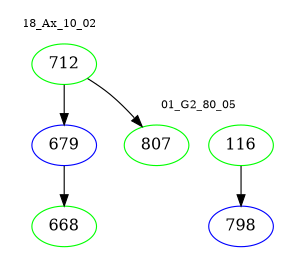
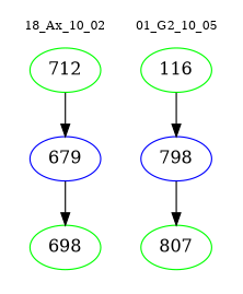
  digraph {
    node [color=green]
    edge [color=black]
    n1 [label=712]
    n2 [color=blue label=679]
-   n3 [label=668]
+   n3 [label=698]
    n4 [label=116]
    n5 [color=blue label=798]
    n6 [label=807]
    subgraph cluster_1 {
      color=white
      fontsize=10
      label="18_Ax_10_02"
      n1
      n2
      n3
    }
    subgraph cluster_2 {
      color=white
      fontsize=10
-     label="01_G2_80_05"
+     label="01_G2_10_05"
      n4
      n5
      n6
    }
    n1 -> n2
    n2 -> n3
    n4 -> n5
-   n1 -> n6
+   n5 -> n6
  }
